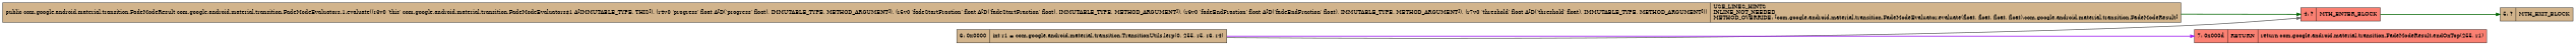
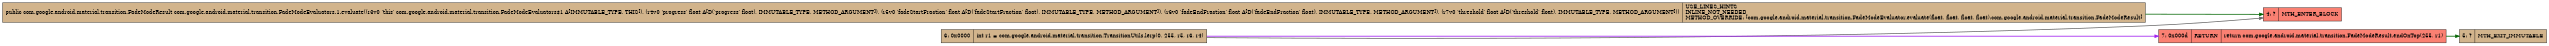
  digraph {
    rankdir=LR
    node [fillcolor=tan shape=record style=filled]
    edge [color=darkgreen style=bold]
    n1 [fillcolor=salmon label="{4\:\ ?|MTH_ENTER_BLOCK\l}"]
    n2 [label="{6\:\ 0x0000|int r1 = com.google.android.material.transition.TransitionUtils.lerp(0, 255, r5, r6, r4)\l}"]
    n3 [fillcolor=salmon label="{7\:\ 0x000d|RETURN\l|return com.google.android.material.transition.FadeModeResult.endOnTop(255, r1)\l}"]
-   n4 [label="{5\:\ ?|MTH_EXIT_BLOCK\l}"]
+   n4 [label="{5\:\ ?|MTH_EXIT_IMMUTABLE\l}"]
    n5 [label="{public com.google.android.material.transition.FadeModeResult com.google.android.material.transition.FadeModeEvaluators.1.evaluate((r3v0 'this' com.google.android.material.transition.FadeModeEvaluators$1 A[IMMUTABLE_TYPE, THIS]), (r4v0 'progress' float A[D('progress' float), IMMUTABLE_TYPE, METHOD_ARGUMENT]), (r5v0 'fadeStartFraction' float A[D('fadeStartFraction' float), IMMUTABLE_TYPE, METHOD_ARGUMENT]), (r6v0 'fadeEndFraction' float A[D('fadeEndFraction' float), IMMUTABLE_TYPE, METHOD_ARGUMENT]), (r7v0 'threshold' float A[D('threshold' float), IMMUTABLE_TYPE, METHOD_ARGUMENT]))  | USE_LINES_HINTS\lINLINE_NOT_NEEDED\lMETHOD_OVERRIDE: [com.google.android.material.transition.FadeModeEvaluator.evaluate(float, float, float, float):com.google.android.material.transition.FadeModeResult]\l}"]
    n2 -> n1 [color=gray40]
    n2 -> n3 [color=purple]
-   n1 -> n4
+   n3 -> n4
    n5 -> n1
  }
